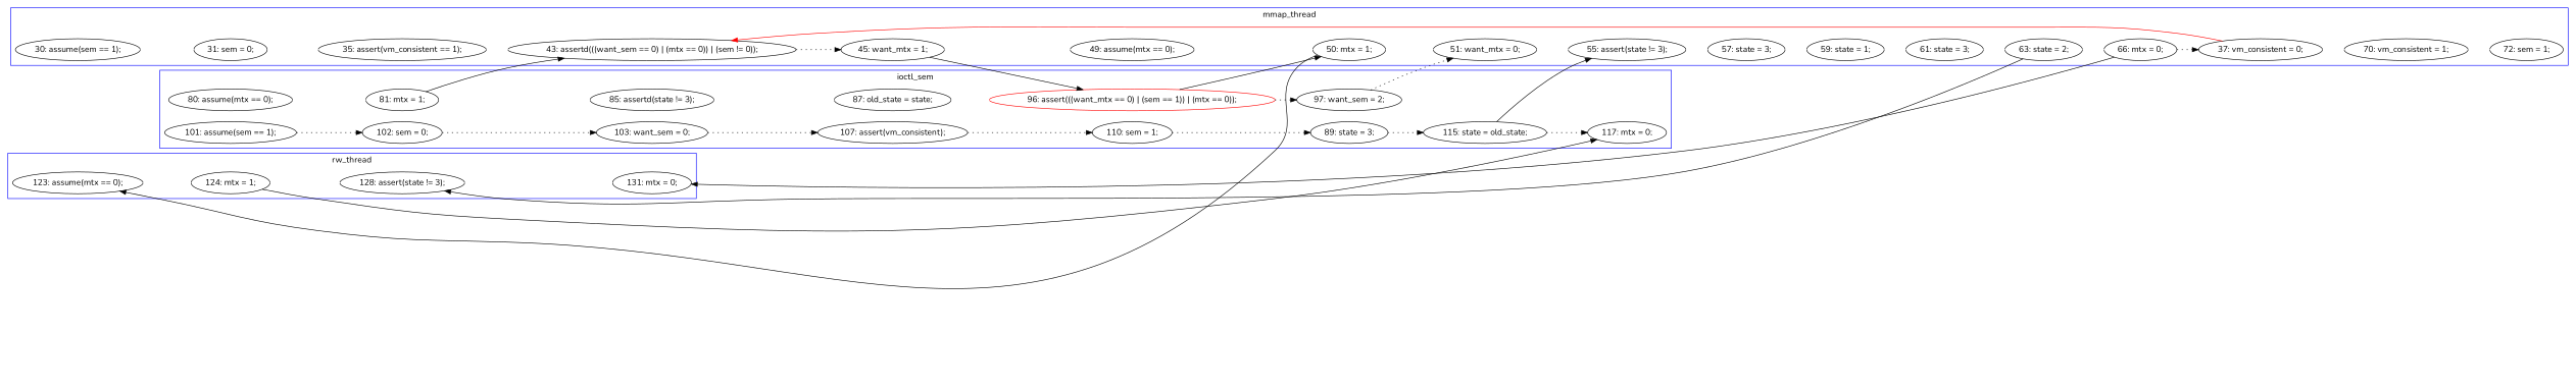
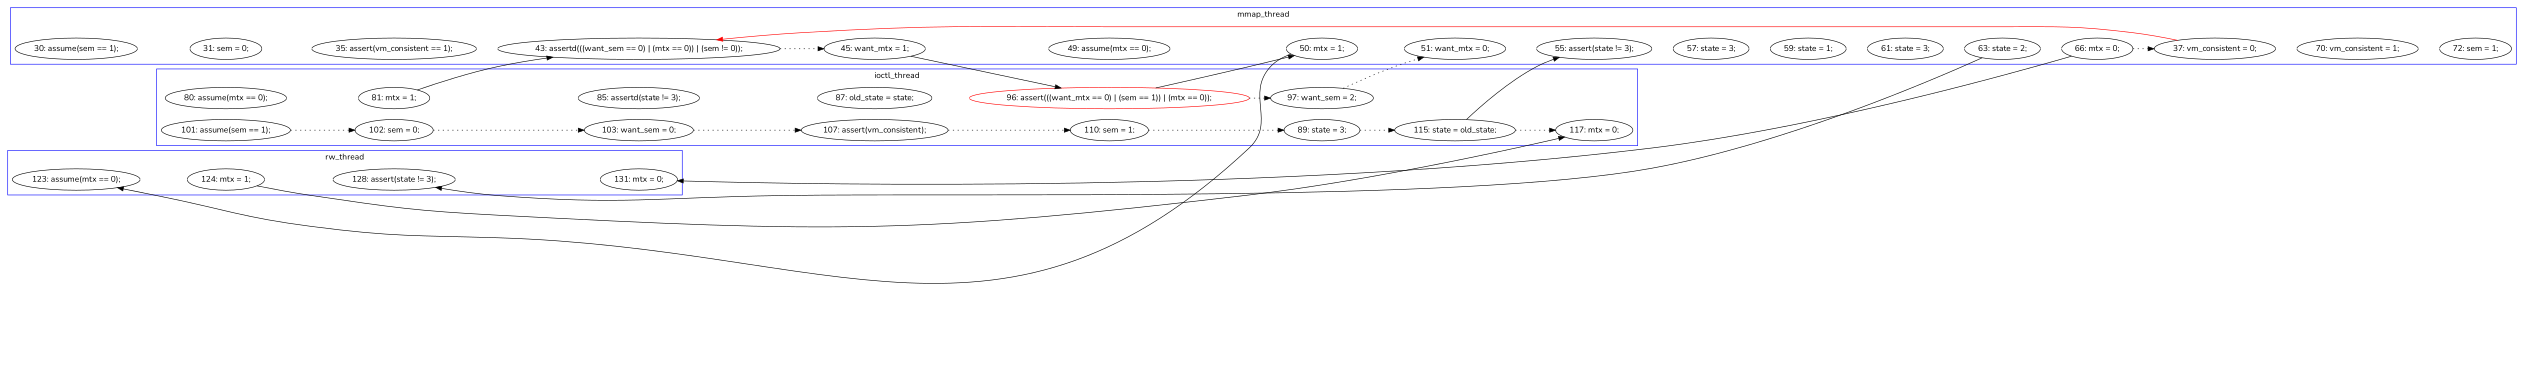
  digraph {
    fontname=Nunito
    rankdir=LR
    node [fontname=Nunito]
    edge [color=white fontname=Nunito style=solid]
    n1 [label="124: mtx = 1;"]
    n2 [label="128: assert(state != 3);"]
    n3 [label="131: mtx = 0;"]
    n4 [label="123: assume(mtx == 0);"]
    n5 [label="115: state = old_state;"]
    n6 [label="80: assume(mtx == 0);"]
    n7 [label="81: mtx = 1;"]
    n8 [label="85: assertd(state != 3);"]
    n9 [color=red label="96: assert(((want_mtx == 0) | (sem == 1)) | (mtx == 0));"]
    n10 [label="97: want_sem = 2;"]
    n11 [label="107: assert(vm_consistent);"]
    n12 [label="110: sem = 1;"]
    n13 [label="87: old_state = state;"]
    n14 [label="117: mtx = 0;"]
    n15 [label="101: assume(sem == 1);"]
    n16 [label="102: sem = 0;"]
    n17 [label="89: state = 3;"]
    n18 [label="103: want_sem = 0;"]
    n19 [label="30: assume(sem == 1);"]
    n20 [label="31: sem = 0;"]
    n21 [label="63: state = 2;"]
    n22 [label="43: assertd(((want_sem == 0) | (mtx == 0)) | (sem != 0));"]
    n23 [label="45: want_mtx = 1;"]
    n24 [label="55: assert(state != 3);"]
    n25 [label="66: mtx = 0;"]
    n26 [label="37: vm_consistent = 0;"]
    n27 [label="57: state = 3;"]
    n28 [label="59: state = 1;"]
    n29 [label="61: state = 3;"]
    n30 [label="50: mtx = 1;"]
    n31 [label="51: want_mtx = 0;"]
    n32 [label="49: assume(mtx == 0);"]
    n33 [label="35: assert(vm_consistent == 1);"]
    n34 [label="70: vm_consistent = 1;"]
    n35 [label="72: sem = 1;"]
    subgraph cluster_1 {
      color=blue
      label=rw_thread
      n1
      n2
      n3
      n4
    }
    subgraph cluster_2 {
      color=blue
-     label=ioctl_sem
+     label=ioctl_thread
      n5
      n6
      n7
      n8
      n9
      n10
      n11
      n12
      n13
      n14
      n15
      n16
      n17
      n18
    }
    subgraph cluster_3 {
      color=blue
      label=mmap_thread
      n19
      n20
      n21
      n22
      n23
      n24
      n25
      n26
      n27
      n28
      n29
      n30
      n31
      n32
      n33
      n34
      n35
    }
    n1 -> n2
    n1 -> n14 [color=black constraint=false]
    n2 -> n3
    n4 -> n1
    n5 -> n14 [color=black style=dotted]
    n5 -> n24 [color=black constraint=false]
    n6 -> n7
    n7 -> n8
    n7 -> n22 [color=black constraint=false]
    n8 -> n13
    n9 -> n10 [color=black style=dotted]
    n9 -> n30 [color=black constraint=false]
    n10 -> n31 [color=black style=dotted]
    n11 -> n12 [color=black style=dotted]
    n12 -> n17 [color=black style=dotted]
    n13 -> n9
    n15 -> n16 [color=black style=dotted]
    n16 -> n18 [color=black style=dotted]
    n17 -> n5 [color=black style=dotted]
    n18 -> n11 [color=black style=dotted]
    n19 -> n20
    n20 -> n33
    n21 -> n2 [color=black constraint=false]
    n21 -> n25
    n22 -> n23 [color=black style=dotted]
    n23 -> n9 [color=black constraint=false]
    n23 -> n32
    n24 -> n27
    n25 -> n3 [color=black constraint=false]
    n25 -> n26 [color=black style=dotted]
    n26 -> n22 [color=red constraint=false]
    n26 -> n34
    n27 -> n28
    n28 -> n29
    n29 -> n21
    n30 -> n4 [color=black constraint=false]
    n30 -> n31
    n31 -> n24
    n32 -> n30
    n33 -> n22
    n34 -> n35
  }
